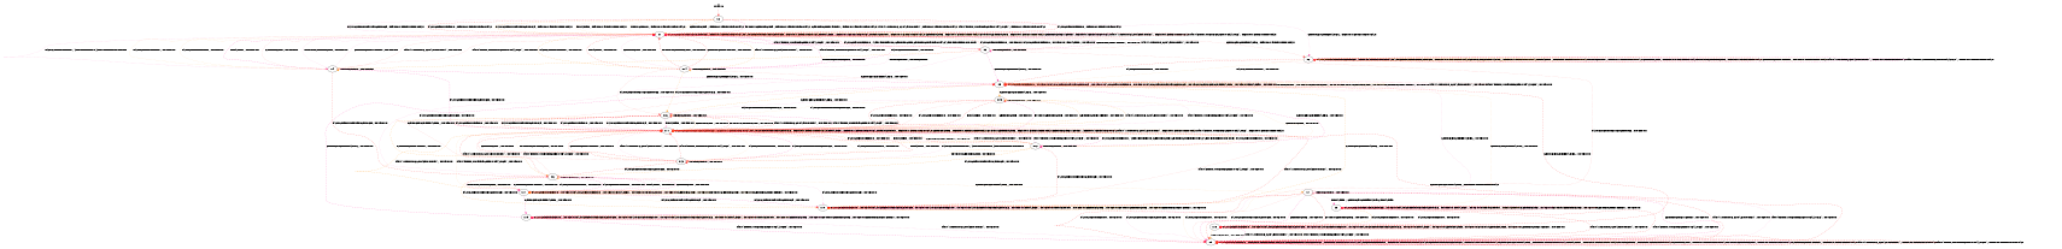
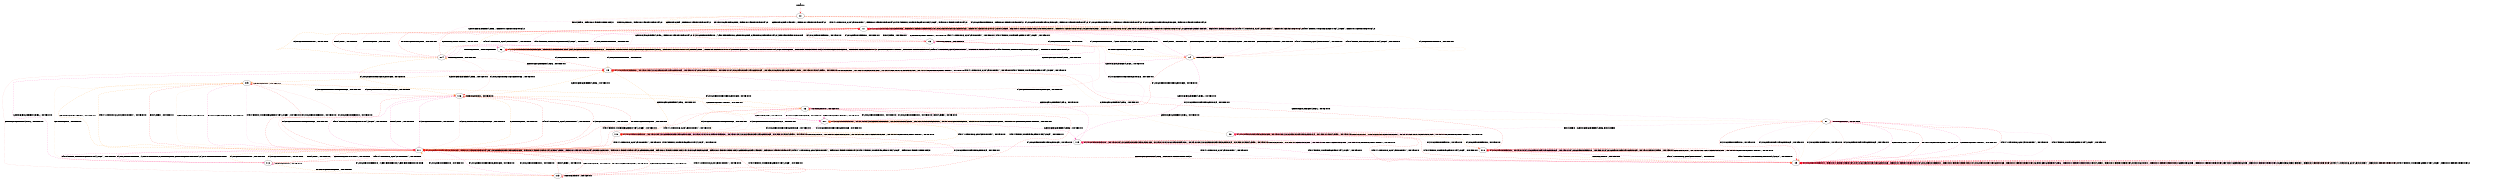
  digraph {
    edge [arrowhead=vee color=red style=dashed]
    n1 [label=s0]
    n2 [label=s1]
    n3 [label=s2]
    n4 [label=s3]
    n5 [label=s4]
    n6 [label=s5]
    n7 [label=s6]
    n8 [label=s10]
    n9 [label=s14]
    n10 [label=s11]
    n11 [label=s15]
    n12 [label=s7]
    n13 [label=s17]
    n14 [label=s16]
    n15 [label=s12]
    n16 [label=s13]
    n17 [label=s9]
    n18 [label=s8]
    n19 [label=s19]
    n20 [label=s18]
    __start0 [shape=none]
    n1 -> n2 [label="RSA_CLIENT_HELLO / HELLO_VERIFY_REQUEST"]
    n1 -> n2 [arrowhead=odot color=deeppink label="RSA_CLIENT_KEY_EXCHANGE / HELLO_VERIFY_REQUEST" style=dotted]
    n1 -> n2 [arrowhead=normal label="PSK_CLIENT_HELLO / HELLO_VERIFY_REQUEST"]
    n1 -> n2 [color=darkorange label="PSK_CLIENT_KEY_EXCHANGE / HELLO_VERIFY_REQUEST"]
    n1 -> n2 [arrowhead=odot color=darkorange label="FINISHED / HELLO_VERIFY_REQUEST" style=dotted]
    n1 -> n2 [color=darkorange label="APPLICATION / HELLO_VERIFY_REQUEST" style=dotted]
    n1 -> n2 [arrowhead=normal color=darkorange label="CERTIFICATE / HELLO_VERIFY_REQUEST"]
    n1 -> n2 [arrowhead=odot color=deeppink label="EMPTY_CERTIFICATE / HELLO_VERIFY_REQUEST"]
    n1 -> n2 [arrowhead=odot color=darkorange label="CERTIFICATE_VERIFY / HELLO_VERIFY_REQUEST" style=dotted]
    n1 -> n2 [arrowhead=odot color=darkorange label="Alert(WARNING,CLOSE_NOTIFY) / HELLO_VERIFY_REQUEST" style=dotted]
    n1 -> n2 [arrowhead=normal color=darkorange label="Alert(FATAL,UNEXPECTED_MESSAGE) / HELLO_VERIFY_REQUEST" style=dotted]
    n1 -> n3 [arrowhead=normal color=deeppink label="CHANGE_CIPHER_SPEC / HELLO_VERIFY_REQUEST" style=dotted]
    n2 -> n2 [arrowhead=odot color=darkorange label="RSA_CLIENT_KEY_EXCHANGE / HELLO_VERIFY_REQUEST" style=dotted]
    n2 -> n2 [arrowhead=normal color=deeppink label="PSK_CLIENT_KEY_EXCHANGE / HELLO_VERIFY_REQUEST" style=dotted]
    n2 -> n2 [arrowhead=normal color=darkorange label="FINISHED / HELLO_VERIFY_REQUEST"]
    n2 -> n2 [arrowhead=odot color=deeppink label="APPLICATION / HELLO_VERIFY_REQUEST"]
    n2 -> n2 [arrowhead=normal color=darkorange label="CERTIFICATE / HELLO_VERIFY_REQUEST" style=dotted]
    n2 -> n2 [color=darkorange label="EMPTY_CERTIFICATE / HELLO_VERIFY_REQUEST"]
    n2 -> n2 [arrowhead=normal color=darkorange label="CERTIFICATE_VERIFY / HELLO_VERIFY_REQUEST"]
    n2 -> n2 [arrowhead=odot color=deeppink label="Alert(WARNING,CLOSE_NOTIFY) / HELLO_VERIFY_REQUEST"]
    n2 -> n2 [arrowhead=odot label="Alert(FATAL,UNEXPECTED_MESSAGE) / HELLO_VERIFY_REQUEST"]
    n2 -> n3 [arrowhead=normal label="CHANGE_CIPHER_SPEC / HELLO_VERIFY_REQUEST" style=dotted]
    n2 -> n4 [label="RSA_CLIENT_HELLO / SERVER_HELLO,CERTIFICATE,CERTIFICATE_REQUEST,SERVER_HELLO_DONE"]
    n2 -> n5 [color=deeppink label="PSK_CLIENT_HELLO / SERVER_HELLO,SERVER_HELLO_DONE" style=dotted]
    n3 -> n3 [arrowhead=normal color=deeppink label="RSA_CLIENT_KEY_EXCHANGE / HELLO_VERIFY_REQUEST"]
    n3 -> n3 [arrowhead=normal color=deeppink label="PSK_CLIENT_KEY_EXCHANGE / HELLO_VERIFY_REQUEST" style=dotted]
    n3 -> n3 [arrowhead=normal color=darkorange label="CHANGE_CIPHER_SPEC / HELLO_VERIFY_REQUEST" style=dotted]
    n3 -> n3 [arrowhead=normal color=darkorange label="FINISHED / HELLO_VERIFY_REQUEST"]
    n3 -> n3 [color=darkorange label="APPLICATION / HELLO_VERIFY_REQUEST"]
    n3 -> n3 [arrowhead=odot color=darkorange label="CERTIFICATE / HELLO_VERIFY_REQUEST" style=dotted]
    n3 -> n3 [arrowhead=odot color=deeppink label="EMPTY_CERTIFICATE / HELLO_VERIFY_REQUEST" style=dotted]
    n3 -> n3 [arrowhead=normal label="CERTIFICATE_VERIFY / HELLO_VERIFY_REQUEST"]
    n3 -> n3 [arrowhead=normal color=darkorange label="Alert(WARNING,CLOSE_NOTIFY) / HELLO_VERIFY_REQUEST" style=dotted]
    n3 -> n3 [arrowhead=normal color=deeppink label="Alert(FATAL,UNEXPECTED_MESSAGE) / HELLO_VERIFY_REQUEST"]
    n3 -> n6 [arrowhead=odot color=darkorange label="RSA_CLIENT_HELLO / TIMEOUT" style=dotted]
    n3 -> n6 [label="PSK_CLIENT_HELLO / TIMEOUT"]
    n4 -> n2 [label="RSA_CLIENT_HELLO / TIMEOUT"]
    n4 -> n2 [arrowhead=normal label="PSK_CLIENT_HELLO / TIMEOUT" style=dotted]
    n4 -> n2 [arrowhead=odot color=darkorange label="FINISHED / TIMEOUT" style=dotted]
    n4 -> n2 [arrowhead=normal color=deeppink label="CERTIFICATE_VERIFY / TIMEOUT"]
    n4 -> n2 [arrowhead=normal label="Alert(WARNING,CLOSE_NOTIFY) / TIMEOUT" style=dotted]
    n4 -> n2 [color=deeppink label="Alert(FATAL,UNEXPECTED_MESSAGE) / TIMEOUT"]
    n4 -> n4 [color=deeppink label="APPLICATION / TIMEOUT" style=dotted]
    n4 -> n5 [arrowhead=normal color=darkorange label="EMPTY_CERTIFICATE / TIMEOUT"]
    n4 -> n6 [arrowhead=normal color=deeppink label="CHANGE_CIPHER_SPEC / TIMEOUT"]
    n4 -> n7 [color=deeppink label="RSA_CLIENT_KEY_EXCHANGE / TIMEOUT" style=dotted]
    n4 -> n8 [arrowhead=normal label="PSK_CLIENT_KEY_EXCHANGE / TIMEOUT" style=dotted]
    n4 -> n9 [arrowhead=odot color=deeppink label="APPLICATION / APPLICATION" style=dotted]
    n5 -> n2 [arrowhead=normal color=darkorange label="RSA_CLIENT_HELLO / TIMEOUT" style=dotted]
    n5 -> n2 [arrowhead=normal color=darkorange label="PSK_CLIENT_HELLO / TIMEOUT" style=dotted]
    n5 -> n2 [color=deeppink label="FINISHED / TIMEOUT"]
    n5 -> n2 [arrowhead=odot label="CERTIFICATE / TIMEOUT" style=dotted]
    n5 -> n2 [color=deeppink label="EMPTY_CERTIFICATE / TIMEOUT" style=dotted]
    n5 -> n2 [arrowhead=normal color=deeppink label="CERTIFICATE_VERIFY / TIMEOUT" style=dotted]
    n5 -> n2 [arrowhead=odot label="Alert(WARNING,CLOSE_NOTIFY) / TIMEOUT" style=dotted]
    n5 -> n2 [label="Alert(FATAL,UNEXPECTED_MESSAGE) / TIMEOUT" style=dotted]
    n5 -> n5 [arrowhead=normal color=darkorange label="APPLICATION / TIMEOUT" style=dotted]
    n5 -> n6 [arrowhead=odot color=deeppink label="CHANGE_CIPHER_SPEC / TIMEOUT"]
    n5 -> n7 [arrowhead=odot label="PSK_CLIENT_KEY_EXCHANGE / TIMEOUT"]
    n5 -> n10 [color=deeppink label="RSA_CLIENT_KEY_EXCHANGE / TIMEOUT"]
    n6 -> n6 [arrowhead=odot color=deeppink label="RSA_CLIENT_HELLO / TIMEOUT" style=dotted]
    n6 -> n6 [arrowhead=normal color=darkorange label="RSA_CLIENT_KEY_EXCHANGE / TIMEOUT"]
    n6 -> n6 [color=deeppink label="PSK_CLIENT_HELLO / TIMEOUT"]
    n6 -> n6 [arrowhead=odot color=deeppink label="PSK_CLIENT_KEY_EXCHANGE / TIMEOUT" style=dotted]
    n6 -> n6 [arrowhead=odot color=darkorange label="CHANGE_CIPHER_SPEC / TIMEOUT" style=dotted]
    n6 -> n6 [arrowhead=odot color=darkorange label="FINISHED / TIMEOUT"]
    n6 -> n6 [arrowhead=odot label="APPLICATION / TIMEOUT"]
    n6 -> n6 [arrowhead=odot color=darkorange label="CERTIFICATE / TIMEOUT" style=dotted]
    n6 -> n6 [arrowhead=odot label="EMPTY_CERTIFICATE / TIMEOUT" style=dotted]
    n6 -> n6 [arrowhead=normal color=darkorange label="CERTIFICATE_VERIFY / TIMEOUT"]
    n6 -> n6 [arrowhead=odot color=deeppink label="Alert(WARNING,CLOSE_NOTIFY) / TIMEOUT" style=dotted]
    n6 -> n6 [arrowhead=normal label="Alert(FATAL,UNEXPECTED_MESSAGE) / TIMEOUT" style=dotted]
    n6 -> n11 [color=darkorange label="CHANGE_CIPHER_SPEC / TIMEOUT"]
    n7 -> n7 [color=darkorange label="APPLICATION / TIMEOUT" style=dotted]
    n7 -> n8 [arrowhead=normal color=darkorange label="RSA_CLIENT_KEY_EXCHANGE / TIMEOUT"]
    n7 -> n8 [arrowhead=odot color=deeppink label="PSK_CLIENT_KEY_EXCHANGE / TIMEOUT" style=dotted]
    n7 -> n10 [arrowhead=odot label="Alert(WARNING,CLOSE_NOTIFY) / TIMEOUT"]
    n7 -> n10 [arrowhead=odot label="Alert(FATAL,UNEXPECTED_MESSAGE) / TIMEOUT" style=dotted]
    n7 -> n12 [color=darkorange label="CHANGE_CIPHER_SPEC / TIMEOUT" style=dotted]
    n7 -> n13 [label="RSA_CLIENT_HELLO / TIMEOUT" style=dotted]
    n7 -> n13 [arrowhead=odot color=deeppink label="PSK_CLIENT_HELLO / TIMEOUT"]
    n7 -> n13 [color=deeppink label="FINISHED / TIMEOUT"]
    n7 -> n13 [color=deeppink label="CERTIFICATE / TIMEOUT"]
    n7 -> n13 [arrowhead=normal color=deeppink label="EMPTY_CERTIFICATE / TIMEOUT"]
    n7 -> n13 [color=deeppink label="CERTIFICATE_VERIFY / TIMEOUT" style=dotted]
    n8 -> n6 [arrowhead=odot color=darkorange label="CHANGE_CIPHER_SPEC / TIMEOUT"]
    n8 -> n8 [arrowhead=odot color=darkorange label="RSA_CLIENT_HELLO / TIMEOUT" style=dotted]
    n8 -> n8 [arrowhead=odot color=darkorange label="RSA_CLIENT_KEY_EXCHANGE / TIMEOUT" style=dotted]
    n8 -> n8 [arrowhead=normal color=deeppink label="PSK_CLIENT_HELLO / TIMEOUT"]
    n8 -> n8 [arrowhead=normal color=deeppink label="PSK_CLIENT_KEY_EXCHANGE / TIMEOUT"]
    n8 -> n8 [arrowhead=normal color=deeppink label="FINISHED / TIMEOUT"]
    n8 -> n8 [arrowhead=odot label="APPLICATION / TIMEOUT"]
    n8 -> n8 [arrowhead=normal label="CERTIFICATE / TIMEOUT" style=dotted]
    n8 -> n8 [color=darkorange label="EMPTY_CERTIFICATE / TIMEOUT"]
    n8 -> n8 [arrowhead=normal color=darkorange label="CERTIFICATE_VERIFY / TIMEOUT"]
    n8 -> n10 [label="Alert(WARNING,CLOSE_NOTIFY) / TIMEOUT"]
    n8 -> n10 [label="Alert(FATAL,UNEXPECTED_MESSAGE) / TIMEOUT" style=dotted]
    n9 -> n2 [color=deeppink label="RSA_CLIENT_HELLO / TIMEOUT"]
    n9 -> n2 [color=darkorange label="PSK_CLIENT_HELLO / TIMEOUT"]
    n9 -> n2 [arrowhead=normal label="FINISHED / TIMEOUT"]
    n9 -> n2 [arrowhead=normal color=deeppink label="CERTIFICATE / TIMEOUT" style=dotted]
    n9 -> n2 [label="EMPTY_CERTIFICATE / TIMEOUT"]
    n9 -> n2 [label="CERTIFICATE_VERIFY / TIMEOUT"]
    n9 -> n2 [arrowhead=normal color=darkorange label="Alert(WARNING,CLOSE_NOTIFY) / TIMEOUT"]
    n9 -> n2 [arrowhead=normal color=deeppink label="Alert(FATAL,UNEXPECTED_MESSAGE) / TIMEOUT"]
    n9 -> n6 [label="CHANGE_CIPHER_SPEC / TIMEOUT" style=dotted]
    n9 -> n9 [color=darkorange label="APPLICATION / TIMEOUT" style=dotted]
    n9 -> n14 [arrowhead=normal color=darkorange label="RSA_CLIENT_KEY_EXCHANGE / TIMEOUT"]
    n9 -> n14 [arrowhead=normal label="PSK_CLIENT_KEY_EXCHANGE / TIMEOUT" style=dotted]
    n10 -> n10 [color=deeppink label="RSA_CLIENT_KEY_EXCHANGE / HELLO_VERIFY_REQUEST"]
    n10 -> n10 [label="PSK_CLIENT_KEY_EXCHANGE / HELLO_VERIFY_REQUEST" style=dotted]
    n10 -> n10 [arrowhead=odot color=darkorange label="FINISHED / HELLO_VERIFY_REQUEST"]
    n10 -> n10 [arrowhead=normal color=deeppink label="APPLICATION / HELLO_VERIFY_REQUEST"]
    n10 -> n10 [arrowhead=normal label="CERTIFICATE / HELLO_VERIFY_REQUEST"]
    n10 -> n10 [arrowhead=normal color=darkorange label="EMPTY_CERTIFICATE / HELLO_VERIFY_REQUEST" style=dotted]
    n10 -> n10 [label="CERTIFICATE_VERIFY / HELLO_VERIFY_REQUEST" style=dotted]
    n10 -> n10 [arrowhead=odot label="Alert(WARNING,CLOSE_NOTIFY) / HELLO_VERIFY_REQUEST"]
    n10 -> n10 [arrowhead=normal color=darkorange label="Alert(FATAL,UNEXPECTED_MESSAGE) / HELLO_VERIFY_REQUEST" style=dotted]
    n10 -> n15 [arrowhead=normal color=deeppink label="RSA_CLIENT_HELLO / SERVER_HELLO,CERTIFICATE,CERTIFICATE_REQUEST,SERVER_HELLO_DONE"]
    n10 -> n16 [arrowhead=normal color=deeppink label="PSK_CLIENT_HELLO / SERVER_HELLO,SERVER_HELLO_DONE" style=dotted]
    n10 -> n17 [arrowhead=odot label="CHANGE_CIPHER_SPEC / HELLO_VERIFY_REQUEST"]
    n11 -> n10 [arrowhead=normal label="RSA_CLIENT_HELLO / TIMEOUT"]
    n11 -> n10 [label="PSK_CLIENT_HELLO / TIMEOUT" style=dotted]
    n11 -> n10 [arrowhead=odot label="FINISHED / TIMEOUT"]
    n11 -> n10 [color=darkorange label="CERTIFICATE / TIMEOUT" style=dotted]
    n11 -> n10 [arrowhead=odot color=deeppink label="EMPTY_CERTIFICATE / TIMEOUT"]
    n11 -> n10 [arrowhead=odot color=darkorange label="CERTIFICATE_VERIFY / TIMEOUT"]
    n11 -> n10 [arrowhead=odot color=darkorange label="Alert(WARNING,CLOSE_NOTIFY) / TIMEOUT"]
    n11 -> n10 [arrowhead=odot color=deeppink label="Alert(FATAL,UNEXPECTED_MESSAGE) / TIMEOUT" style=dotted]
    n11 -> n11 [arrowhead=normal label="APPLICATION / TIMEOUT"]
    n11 -> n14 [color=deeppink label="RSA_CLIENT_KEY_EXCHANGE / TIMEOUT" style=dotted]
    n11 -> n14 [color=darkorange label="PSK_CLIENT_KEY_EXCHANGE / TIMEOUT" style=dotted]
    n12 -> n6 [arrowhead=normal color=deeppink label="CHANGE_CIPHER_SPEC / TIMEOUT" style=dotted]
    n12 -> n12 [arrowhead=odot label="APPLICATION / TIMEOUT"]
    n12 -> n17 [arrowhead=normal label="RSA_CLIENT_HELLO / TIMEOUT"]
    n12 -> n17 [arrowhead=odot color=deeppink label="RSA_CLIENT_KEY_EXCHANGE / TIMEOUT" style=dotted]
    n12 -> n17 [color=darkorange label="PSK_CLIENT_HELLO / TIMEOUT" style=dotted]
    n12 -> n17 [arrowhead=normal label="PSK_CLIENT_KEY_EXCHANGE / TIMEOUT" style=dotted]
    n12 -> n17 [arrowhead=normal color=deeppink label="CERTIFICATE / TIMEOUT"]
    n12 -> n17 [arrowhead=normal label="EMPTY_CERTIFICATE / TIMEOUT"]
    n12 -> n17 [color=deeppink label="CERTIFICATE_VERIFY / TIMEOUT"]
    n12 -> n17 [label="Alert(WARNING,CLOSE_NOTIFY) / TIMEOUT"]
    n12 -> n17 [color=deeppink label="Alert(FATAL,UNEXPECTED_MESSAGE) / TIMEOUT" style=dotted]
    n12 -> n18 [arrowhead=normal color=deeppink label="FINISHED / CHANGE_CIPHER_SPEC,FINISHED" style=dotted]
    n13 -> n8 [color=darkorange label="RSA_CLIENT_KEY_EXCHANGE / TIMEOUT" style=dotted]
    n13 -> n8 [color=deeppink label="PSK_CLIENT_KEY_EXCHANGE / TIMEOUT"]
    n13 -> n10 [arrowhead=normal color=darkorange label="Alert(WARNING,CLOSE_NOTIFY) / TIMEOUT"]
    n13 -> n10 [arrowhead=normal color=darkorange label="Alert(FATAL,UNEXPECTED_MESSAGE) / TIMEOUT" style=dotted]
    n13 -> n13 [arrowhead=odot color=darkorange label="RSA_CLIENT_HELLO / TIMEOUT"]
    n13 -> n13 [arrowhead=normal color=deeppink label="PSK_CLIENT_HELLO / TIMEOUT" style=dotted]
    n13 -> n13 [color=darkorange label="FINISHED / TIMEOUT" style=dotted]
    n13 -> n13 [color=darkorange label="APPLICATION / TIMEOUT" style=dotted]
    n13 -> n13 [arrowhead=normal label="CERTIFICATE / TIMEOUT"]
    n13 -> n13 [color=darkorange label="EMPTY_CERTIFICATE / TIMEOUT"]
    n13 -> n13 [color=darkorange label="CERTIFICATE_VERIFY / TIMEOUT" style=dotted]
    n13 -> n19 [arrowhead=normal color=deeppink label="CHANGE_CIPHER_SPEC / TIMEOUT"]
    n14 -> n6 [color=darkorange label="CHANGE_CIPHER_SPEC / TIMEOUT"]
    n14 -> n7 [arrowhead=normal color=darkorange label="CERTIFICATE_VERIFY / TIMEOUT"]
    n14 -> n10 [arrowhead=odot label="RSA_CLIENT_HELLO / TIMEOUT"]
    n14 -> n10 [arrowhead=odot label="RSA_CLIENT_KEY_EXCHANGE / TIMEOUT"]
    n14 -> n10 [arrowhead=odot color=deeppink label="PSK_CLIENT_HELLO / TIMEOUT"]
    n14 -> n10 [arrowhead=odot label="PSK_CLIENT_KEY_EXCHANGE / TIMEOUT" style=dotted]
    n14 -> n10 [arrowhead=odot color=deeppink label="FINISHED / TIMEOUT"]
    n14 -> n10 [arrowhead=normal color=darkorange label="CERTIFICATE / TIMEOUT"]
    n14 -> n10 [label="EMPTY_CERTIFICATE / TIMEOUT"]
    n14 -> n10 [arrowhead=odot label="Alert(WARNING,CLOSE_NOTIFY) / TIMEOUT"]
    n14 -> n10 [color=deeppink label="Alert(FATAL,UNEXPECTED_MESSAGE) / TIMEOUT"]
    n14 -> n14 [label="APPLICATION / TIMEOUT" style=dotted]
    n15 -> n6 [arrowhead=odot color=deeppink label="CHANGE_CIPHER_SPEC / TIMEOUT"]
-   n15 -> n7 [arrowhead=odot color=darkorange label="RSA_CLIENT_KEY_EXCHANGE / TIMEOUT"]
+   n11 -> n7 [arrowhead=odot color=darkorange label="RSA_CLIENT_KEY_EXCHANGE / TIMEOUT"]
    n15 -> n8 [arrowhead=normal label="PSK_CLIENT_KEY_EXCHANGE / TIMEOUT"]
    n15 -> n10 [arrowhead=normal color=darkorange label="RSA_CLIENT_HELLO / TIMEOUT"]
    n15 -> n10 [color=darkorange label="PSK_CLIENT_HELLO / TIMEOUT"]
    n15 -> n10 [arrowhead=normal color=darkorange label="FINISHED / TIMEOUT" style=dotted]
    n15 -> n10 [arrowhead=odot label="CERTIFICATE_VERIFY / TIMEOUT"]
    n15 -> n10 [arrowhead=odot label="Alert(WARNING,CLOSE_NOTIFY) / TIMEOUT" style=dotted]
    n15 -> n10 [color=deeppink label="Alert(FATAL,UNEXPECTED_MESSAGE) / TIMEOUT"]
    n15 -> n11 [color=darkorange label="CERTIFICATE / TIMEOUT" style=dotted]
    n15 -> n15 [arrowhead=normal color=deeppink label="APPLICATION / TIMEOUT" style=dotted]
    n15 -> n16 [arrowhead=normal color=darkorange label="EMPTY_CERTIFICATE / TIMEOUT"]
    n16 -> n6 [arrowhead=normal label="CHANGE_CIPHER_SPEC / TIMEOUT" style=dotted]
    n16 -> n7 [arrowhead=odot label="PSK_CLIENT_KEY_EXCHANGE / TIMEOUT"]
    n16 -> n10 [color=darkorange label="RSA_CLIENT_HELLO / TIMEOUT" style=dotted]
    n16 -> n10 [color=deeppink label="RSA_CLIENT_KEY_EXCHANGE / TIMEOUT"]
    n16 -> n10 [arrowhead=normal color=darkorange label="PSK_CLIENT_HELLO / TIMEOUT" style=dotted]
    n16 -> n10 [arrowhead=odot label="FINISHED / TIMEOUT"]
    n16 -> n10 [arrowhead=odot label="CERTIFICATE / TIMEOUT"]
    n16 -> n10 [color=darkorange label="EMPTY_CERTIFICATE / TIMEOUT" style=dotted]
    n16 -> n10 [label="CERTIFICATE_VERIFY / TIMEOUT"]
    n16 -> n10 [arrowhead=odot color=deeppink label="Alert(WARNING,CLOSE_NOTIFY) / TIMEOUT" style=dotted]
    n16 -> n10 [label="Alert(FATAL,UNEXPECTED_MESSAGE) / TIMEOUT"]
    n16 -> n16 [label="APPLICATION / TIMEOUT" style=dotted]
    n17 -> n17 [label="RSA_CLIENT_HELLO / HELLO_VERIFY_REQUEST" style=dotted]
    n17 -> n17 [arrowhead=normal label="RSA_CLIENT_KEY_EXCHANGE / HELLO_VERIFY_REQUEST" style=dotted]
    n17 -> n17 [color=deeppink label="PSK_CLIENT_HELLO / HELLO_VERIFY_REQUEST"]
    n17 -> n17 [arrowhead=odot label="PSK_CLIENT_KEY_EXCHANGE / HELLO_VERIFY_REQUEST"]
    n17 -> n17 [label="CHANGE_CIPHER_SPEC / HELLO_VERIFY_REQUEST"]
    n17 -> n17 [arrowhead=normal color=deeppink label="FINISHED / HELLO_VERIFY_REQUEST"]
    n17 -> n17 [arrowhead=odot color=darkorange label="APPLICATION / HELLO_VERIFY_REQUEST" style=dotted]
    n17 -> n17 [label="CERTIFICATE / HELLO_VERIFY_REQUEST"]
    n17 -> n17 [arrowhead=odot label="EMPTY_CERTIFICATE / HELLO_VERIFY_REQUEST" style=dotted]
    n17 -> n17 [arrowhead=odot color=deeppink label="CERTIFICATE_VERIFY / HELLO_VERIFY_REQUEST"]
    n17 -> n17 [label="Alert(WARNING,CLOSE_NOTIFY) / HELLO_VERIFY_REQUEST"]
    n17 -> n17 [arrowhead=normal label="Alert(FATAL,UNEXPECTED_MESSAGE) / HELLO_VERIFY_REQUEST"]
    n18 -> n6 [color=darkorange label="CHANGE_CIPHER_SPEC / TIMEOUT" style=dotted]
    n18 -> n17 [label="Alert(WARNING,CLOSE_NOTIFY) / TIMEOUT"]
    n18 -> n17 [arrowhead=odot label="Alert(FATAL,UNEXPECTED_MESSAGE) / TIMEOUT"]
    n18 -> n18 [color=deeppink label="RSA_CLIENT_KEY_EXCHANGE / TIMEOUT"]
    n18 -> n18 [label="PSK_CLIENT_KEY_EXCHANGE / TIMEOUT"]
    n18 -> n18 [arrowhead=odot color=deeppink label="FINISHED / TIMEOUT" style=dotted]
    n18 -> n18 [color=deeppink label="APPLICATION / APPLICATION"]
    n18 -> n18 [arrowhead=normal color=darkorange label="CERTIFICATE / TIMEOUT"]
    n18 -> n18 [color=deeppink label="EMPTY_CERTIFICATE / TIMEOUT"]
    n18 -> n18 [arrowhead=odot label="CERTIFICATE_VERIFY / TIMEOUT"]
    n18 -> n20 [color=deeppink label="RSA_CLIENT_HELLO / TIMEOUT" style=dotted]
    n18 -> n20 [arrowhead=normal color=darkorange label="PSK_CLIENT_HELLO / TIMEOUT"]
    n19 -> n6 [arrowhead=odot color=deeppink label="CHANGE_CIPHER_SPEC / TIMEOUT"]
    n19 -> n17 [arrowhead=normal color=deeppink label="Alert(WARNING,CLOSE_NOTIFY) / TIMEOUT" style=dotted]
    n19 -> n17 [arrowhead=odot color=deeppink label="Alert(FATAL,UNEXPECTED_MESSAGE) / TIMEOUT"]
    n19 -> n19 [arrowhead=normal color=deeppink label="RSA_CLIENT_HELLO / TIMEOUT" style=dotted]
    n19 -> n19 [color=deeppink label="RSA_CLIENT_KEY_EXCHANGE / TIMEOUT"]
    n19 -> n19 [label="PSK_CLIENT_HELLO / TIMEOUT"]
    n19 -> n19 [color=deeppink label="PSK_CLIENT_KEY_EXCHANGE / TIMEOUT" style=dotted]
    n19 -> n19 [color=darkorange label="FINISHED / TIMEOUT" style=dotted]
    n19 -> n19 [arrowhead=odot label="APPLICATION / TIMEOUT"]
    n19 -> n19 [arrowhead=normal color=darkorange label="CERTIFICATE / TIMEOUT"]
    n19 -> n19 [color=deeppink label="EMPTY_CERTIFICATE / TIMEOUT"]
    n19 -> n19 [color=deeppink label="CERTIFICATE_VERIFY / TIMEOUT" style=dotted]
    n20 -> n6 [arrowhead=normal label="CHANGE_CIPHER_SPEC / TIMEOUT"]
    n20 -> n17 [arrowhead=normal color=darkorange label="APPLICATION / TIMEOUT"]
    n20 -> n17 [arrowhead=odot color=deeppink label="Alert(WARNING,CLOSE_NOTIFY) / TIMEOUT"]
    n20 -> n17 [color=darkorange label="Alert(FATAL,UNEXPECTED_MESSAGE) / TIMEOUT" style=dotted]
    n20 -> n20 [arrowhead=odot label="RSA_CLIENT_HELLO / TIMEOUT"]
    n20 -> n20 [color=darkorange label="RSA_CLIENT_KEY_EXCHANGE / TIMEOUT" style=dotted]
    n20 -> n20 [color=deeppink label="PSK_CLIENT_HELLO / TIMEOUT"]
    n20 -> n20 [arrowhead=odot color=deeppink label="PSK_CLIENT_KEY_EXCHANGE / TIMEOUT" style=dotted]
    n20 -> n20 [arrowhead=odot label="FINISHED / TIMEOUT"]
    n20 -> n20 [arrowhead=odot label="CERTIFICATE / TIMEOUT"]
    n20 -> n20 [label="EMPTY_CERTIFICATE / TIMEOUT" style=dotted]
    n20 -> n20 [arrowhead=odot label="CERTIFICATE_VERIFY / TIMEOUT"]
    __start0 -> n1
  }
